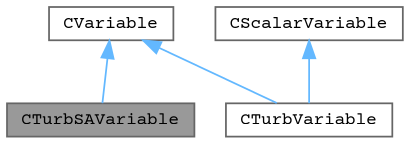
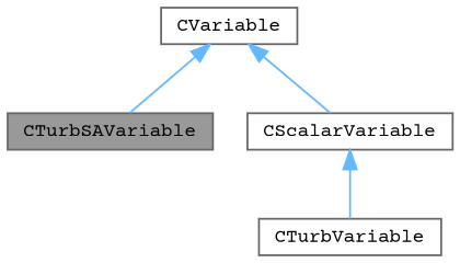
  digraph {
    fontname="Courier Prime"
    node [color=gray40 fillcolor=white fontname="Courier Prime" fontsize=10 shape=box style=filled]
    edge [color=steelblue1 dir=back fontname="Courier Prime" fontsize=10 labelfontname=Helvetica labelfontsize=10 style=solid]
    n1 [fillcolor=grey60 fontcolor=black height=0.2 label=CTurbSAVariable width=0.4]
    n2 [height=0.2 label=CTurbVariable width=0.4]
    n3 [height=0.2 label=CScalarVariable width=0.4]
    n4 [height=0.2 label=CVariable width=0.4]
    n3 -> n2
    n4 -> n1
-   n4 -> n2
+   n4 -> n3
  }
